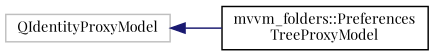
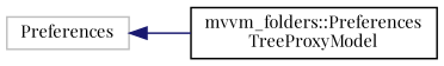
  digraph {
    rankdir=LR
    fontname="Playfair Display"
    node [fillcolor=white fontname="Playfair Display" fontsize=10 shape=record style=filled]
-   n1 [color=grey75 height=0.2 label=QIdentityProxyModel width=0.4]
+   n1 [color=grey75 height=0.2 label=Preferences width=0.4]
    n2 [color=black height=0.2 label="mvvm_folders::Preferences\lTreeProxyModel" width=0.4]
    n1 -> n2 [color=midnightblue dir=back fontname="Playfair Display" fontsize=10 labelfontname=Helvetica labelfontsize=10 style=solid]
  }
